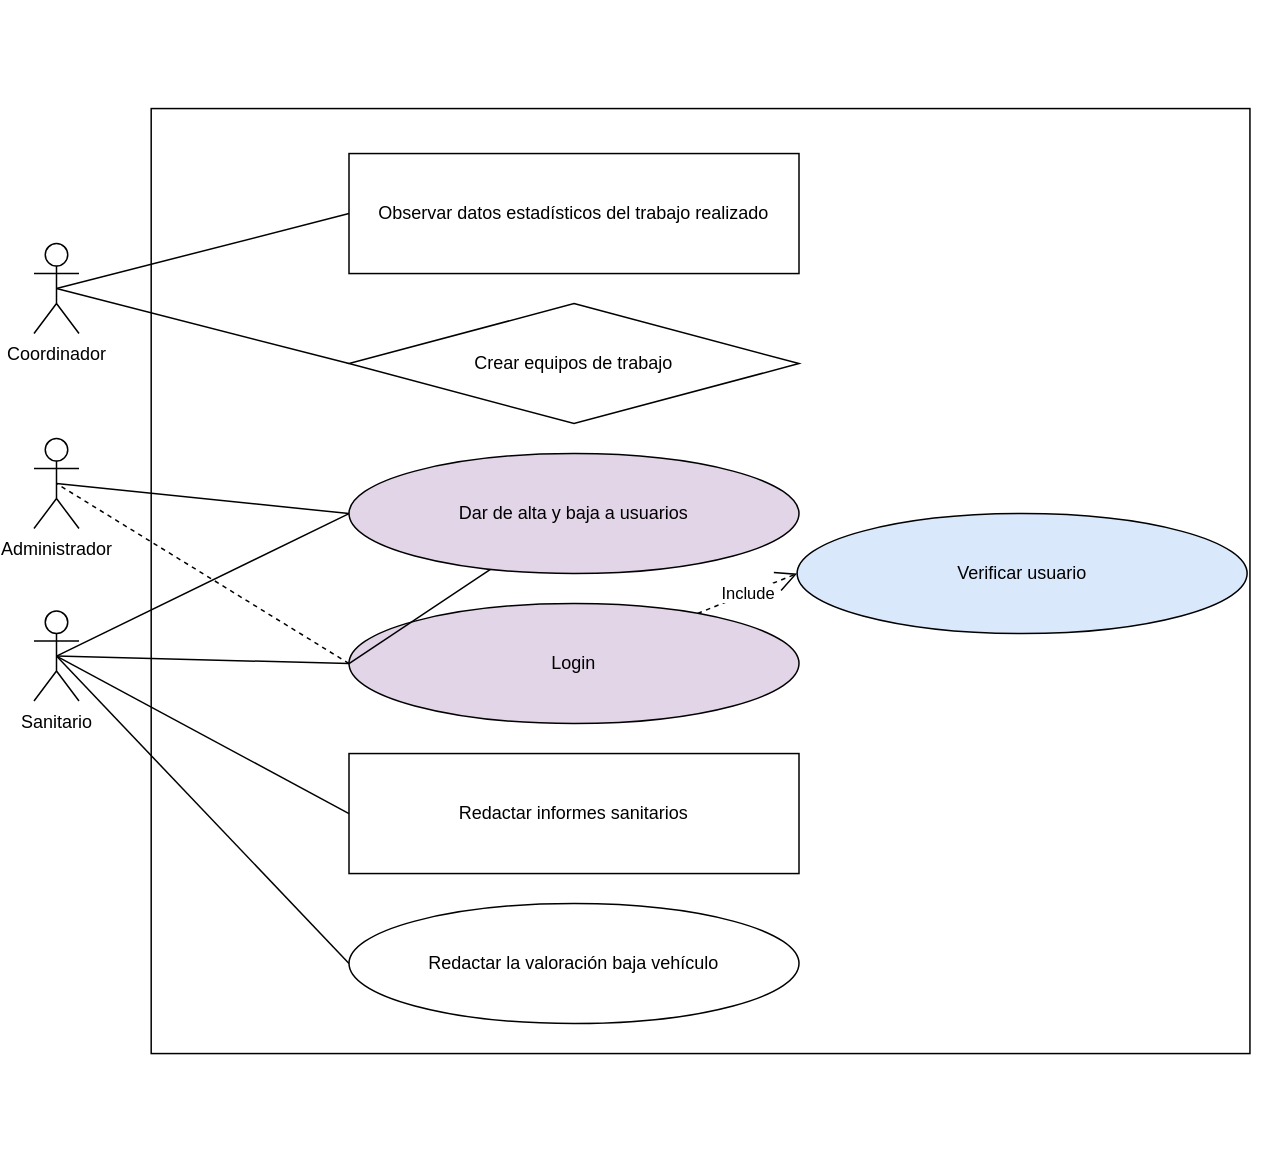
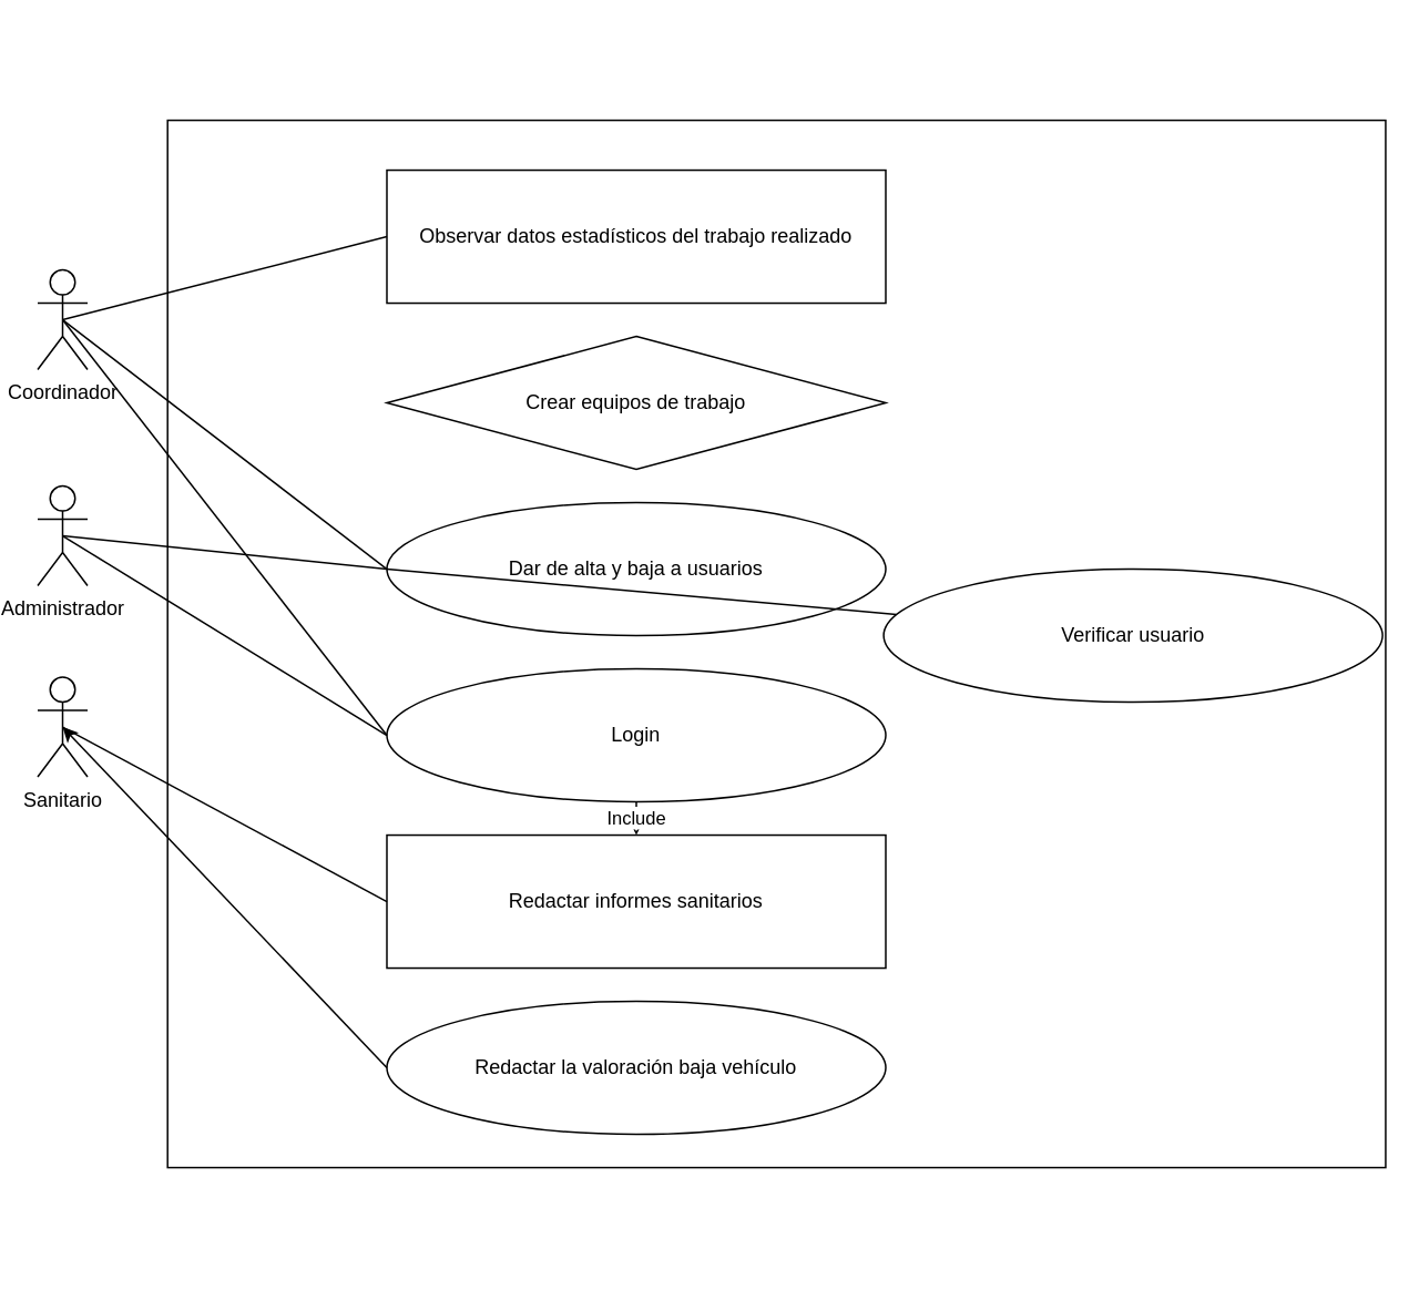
  <mxCell id="0" />
  <mxCell id="1" parent="0" />
  <mxCell id="2" value="" style="rounded=0;whiteSpace=wrap;html=1;rotation=90;" vertex="1" parent="1"><mxGeometry x="149.38" y="20.63" width="630" height="732.5" as="geometry" /></mxCell>
  <mxCell id="3" value="Administrador" style="shape=umlActor;verticalLabelPosition=bottom;verticalAlign=top;html=1;outlineConnect=0;" vertex="1" parent="1"><mxGeometry x="20" y="291.87" width="30" height="60" as="geometry" /></mxCell>
  <mxCell id="4" value="Coordinador" style="shape=umlActor;verticalLabelPosition=bottom;verticalAlign=top;html=1;outlineConnect=0;" vertex="1" parent="1"><mxGeometry x="20" y="161.87" width="30" height="60" as="geometry" /></mxCell>
  <mxCell id="5" value="Observar datos estadísticos del trabajo realizado" style="whiteSpace=wrap;html=1;rounded=0;" vertex="1" parent="1"><mxGeometry x="230" y="101.87" width="300" height="80" as="geometry" /></mxCell>
  <mxCell id="6" value="Sanitario" style="shape=umlActor;verticalLabelPosition=bottom;verticalAlign=top;html=1;outlineConnect=0;" vertex="1" parent="1"><mxGeometry x="20" y="406.87" width="30" height="60" as="geometry" /></mxCell>
  <mxCell id="7" value="Crear equipos de trabajo" style="rhombus;whiteSpace=wrap;html=1;" vertex="1" parent="1"><mxGeometry x="230" y="201.87" width="300" height="80" as="geometry" /></mxCell>
- <mxCell id="8" value="Dar de alta y baja a usuarios" style="ellipse;whiteSpace=wrap;html=1;fillColor=#e1d5e7;" vertex="1" parent="1"><mxGeometry x="230" y="301.87" width="300" height="80" as="geometry" /></mxCell>
+ <mxCell id="8" value="Dar de alta y baja a usuarios" style="ellipse;whiteSpace=wrap;html=1;" vertex="1" parent="1"><mxGeometry x="230" y="301.87" width="300" height="80" as="geometry" /></mxCell>
  <mxCell id="9" value="Redactar informes sanitarios" style="whiteSpace=wrap;html=1;rounded=0;" vertex="1" parent="1"><mxGeometry x="230" y="501.87" width="300" height="80" as="geometry" /></mxCell>
  <mxCell id="10" value="Redactar la valoración baja vehículo" style="ellipse;whiteSpace=wrap;html=1;" vertex="1" parent="1"><mxGeometry x="230" y="601.87" width="300" height="80" as="geometry" /></mxCell>
  <mxCell id="11" value="" style="endArrow=none;html=1;entryX=0.5;entryY=0.5;entryDx=0;entryDy=0;entryPerimeter=0;exitX=0;exitY=0.5;exitDx=0;exitDy=0;" edge="1" parent="1" source="5" target="4"><mxGeometry width="50" height="50" relative="1" as="geometry"><mxPoint x="60" y="601.87" as="sourcePoint" /><mxPoint x="110" y="551.87" as="targetPoint" /></mxGeometry></mxCell>
- <mxCell id="12" value="" style="endArrow=none;html=1;entryX=0.5;entryY=0.5;entryDx=0;entryDy=0;entryPerimeter=0;exitX=0;exitY=0.5;exitDx=0;exitDy=0;" edge="1" parent="1" source="7" target="4"><mxGeometry width="50" height="50" relative="1" as="geometry"><mxPoint x="240" y="151.87" as="sourcePoint" /><mxPoint x="35" y="151.87" as="targetPoint" /></mxGeometry></mxCell>
  <mxCell id="13" value="" style="endArrow=none;html=1;entryX=0.5;entryY=0.5;entryDx=0;entryDy=0;entryPerimeter=0;exitX=0;exitY=0.5;exitDx=0;exitDy=0;" edge="1" parent="1" source="8" target="3"><mxGeometry width="50" height="50" relative="1" as="geometry"><mxPoint x="250" y="161.87" as="sourcePoint" /><mxPoint x="45" y="161.87" as="targetPoint" /></mxGeometry></mxCell>
  <mxCell id="14" value="" style="endArrow=none;html=1;entryX=0.5;entryY=0.5;entryDx=0;entryDy=0;entryPerimeter=0;exitX=0;exitY=0.5;exitDx=0;exitDy=0;" edge="1" parent="1" source="9" target="6"><mxGeometry width="50" height="50" relative="1" as="geometry"><mxPoint x="265" y="361.87" as="sourcePoint" /><mxPoint x="60" y="361.87" as="targetPoint" /></mxGeometry></mxCell>
- <mxCell id="15" value="" style="endArrow=none;html=1;entryX=0.5;entryY=0.5;entryDx=0;entryDy=0;entryPerimeter=0;exitX=0;exitY=0.5;exitDx=0;exitDy=0;" edge="1" parent="1" source="10" target="6"><mxGeometry width="50" height="50" relative="1" as="geometry"><mxPoint x="270" y="181.87" as="sourcePoint" /><mxPoint x="65" y="181.87" as="targetPoint" /></mxGeometry></mxCell>
- <mxCell id="16" value="" style="endArrow=none;html=1;entryX=0.5;entryY=0.5;entryDx=0;entryDy=0;entryPerimeter=0;exitX=0;exitY=0.5;exitDx=0;exitDy=0;" edge="1" parent="1" source="8" target="6"><mxGeometry width="50" height="50" relative="1" as="geometry"><mxPoint x="240" y="421.87" as="sourcePoint" /><mxPoint x="35" y="461.87" as="targetPoint" /></mxGeometry></mxCell>
- <mxCell id="18" value="Login" style="ellipse;whiteSpace=wrap;html=1;fillColor=#e1d5e7;" vertex="1" parent="1"><mxGeometry x="230" y="401.87" width="300" height="80" as="geometry" /></mxCell>
- <mxCell id="19" value="" style="endArrow=none;html=1;entryX=0.5;entryY=0.5;entryDx=0;entryDy=0;entryPerimeter=0;exitX=0;exitY=0.5;exitDx=0;exitDy=0;" edge="1" parent="1" source="18" target="6"><mxGeometry width="50" height="50" relative="1" as="geometry"><mxPoint x="240" y="351.87" as="sourcePoint" /><mxPoint x="35" y="461.87" as="targetPoint" /></mxGeometry></mxCell>
- <mxCell id="20" value="" style="endArrow=none;html=1;entryX=0.5;entryY=0.5;entryDx=0;entryDy=0;entryPerimeter=0;exitX=0;exitY=0.5;exitDx=0;exitDy=0;dashed=1;" edge="1" parent="1" source="18" target="3"><mxGeometry width="50" height="50" relative="1" as="geometry"><mxPoint x="250" y="361.87" as="sourcePoint" /><mxPoint x="45" y="471.87" as="targetPoint" /></mxGeometry></mxCell>
- <mxCell id="21" value="" style="endArrow=none;html=1;exitX=0;exitY=0.5;exitDx=0;exitDy=0;" edge="1" parent="1" source="18" target="8"><mxGeometry width="50" height="50" relative="1" as="geometry"><mxPoint x="260" y="371.87" as="sourcePoint" /><mxPoint x="55" y="481.87" as="targetPoint" /></mxGeometry></mxCell>
- <mxCell id="22" value="Verificar usuario" style="ellipse;whiteSpace=wrap;html=1;fillColor=#dae8fc;" vertex="1" parent="1"><mxGeometry x="528.75" y="341.87" width="300" height="80" as="geometry" /></mxCell>
- <mxCell id="23" value="Include" style="endArrow=open;endSize=12;dashed=1;html=1;entryX=0;entryY=0.5;entryDx=0;entryDy=0;" edge="1" parent="1" source="18" target="22"><mxGeometry width="160" relative="1" as="geometry"><mxPoint x="310" y="501.87" as="sourcePoint" /><mxPoint x="470" y="501.87" as="targetPoint" /></mxGeometry></mxCell>
+ <mxCell id="15" value="" style="endArrow=classic;html=1;entryX=0.5;entryY=0.5;entryDx=0;entryDy=0;entryPerimeter=0;exitX=0;exitY=0.5;exitDx=0;exitDy=0;" edge="1" parent="1" source="10" target="6"><mxGeometry width="50" height="50" relative="1" as="geometry"><mxPoint x="270" y="181.87" as="sourcePoint" /><mxPoint x="65" y="181.87" as="targetPoint" /></mxGeometry></mxCell>
+ <mxCell id="16" value="" style="endArrow=none;html=1;exitX=0;exitY=0.5;exitDx=0;exitDy=0;" edge="1" parent="1" source="8" target="22"><mxGeometry width="50" height="50" relative="1" as="geometry"><mxPoint x="240" y="421.87" as="sourcePoint" /><mxPoint x="35" y="461.87" as="targetPoint" /></mxGeometry></mxCell>
+ <mxCell id="17" value="" style="endArrow=none;html=1;entryX=0.5;entryY=0.5;entryDx=0;entryDy=0;entryPerimeter=0;exitX=0;exitY=0.5;exitDx=0;exitDy=0;" edge="1" parent="1" source="8" target="4"><mxGeometry width="50" height="50" relative="1" as="geometry"><mxPoint x="250" y="431.87" as="sourcePoint" /><mxPoint x="45" y="471.87" as="targetPoint" /></mxGeometry></mxCell>
+ <mxCell id="18" value="Login" style="ellipse;whiteSpace=wrap;html=1;" vertex="1" parent="1"><mxGeometry x="230" y="401.87" width="300" height="80" as="geometry" /></mxCell>
+ <mxCell id="20" value="" style="endArrow=none;html=1;entryX=0.5;entryY=0.5;entryDx=0;entryDy=0;entryPerimeter=0;exitX=0;exitY=0.5;exitDx=0;exitDy=0;" edge="1" parent="1" source="18" target="3"><mxGeometry width="50" height="50" relative="1" as="geometry"><mxPoint x="250" y="361.87" as="sourcePoint" /><mxPoint x="45" y="471.87" as="targetPoint" /></mxGeometry></mxCell>
+ <mxCell id="21" value="" style="endArrow=none;html=1;entryX=0.5;entryY=0.5;entryDx=0;entryDy=0;entryPerimeter=0;exitX=0;exitY=0.5;exitDx=0;exitDy=0;" edge="1" parent="1" source="18" target="4"><mxGeometry width="50" height="50" relative="1" as="geometry"><mxPoint x="260" y="371.87" as="sourcePoint" /><mxPoint x="55" y="481.87" as="targetPoint" /></mxGeometry></mxCell>
+ <mxCell id="22" value="Verificar usuario" style="ellipse;whiteSpace=wrap;html=1;" vertex="1" parent="1"><mxGeometry x="528.75" y="341.87" width="300" height="80" as="geometry" /></mxCell>
+ <mxCell id="23" value="Include" style="endArrow=open;endSize=12;dashed=1;html=1;" edge="1" parent="1" source="18" target="9"><mxGeometry width="160" relative="1" as="geometry"><mxPoint x="310" y="501.87" as="sourcePoint" /><mxPoint x="470" y="501.87" as="targetPoint" /></mxGeometry></mxCell>
